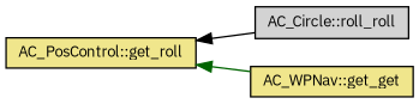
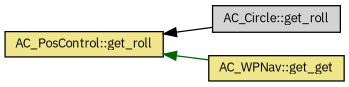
  digraph {
    fontname="IBM Plex Sans"
    rankdir=LR
    node [color=black fillcolor=khaki fontname="IBM Plex Sans" fontsize=10 shape=record style=filled]
    edge [dir=back fontname="IBM Plex Sans" fontsize=10 labelfontname=Helvetica labelfontsize=10 style=solid]
    n1 [fontcolor=black height=0.2 label="AC_PosControl::get_roll" width=0.4]
-   n2 [fillcolor=lightgrey height=0.2 label="AC_Circle::roll_roll" width=0.4]
+   n2 [fillcolor=lightgrey height=0.2 label="AC_Circle::get_roll" width=0.4]
    n3 [height=0.2 label="AC_WPNav::get_get" width=0.4]
    n1 -> n2 [color=black]
    n1 -> n3 [color=darkgreen]
  }
